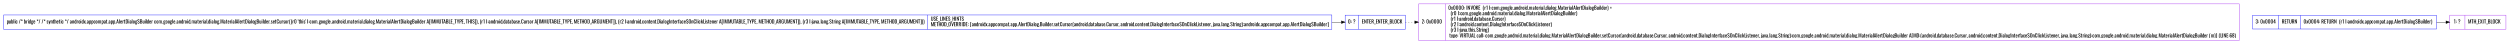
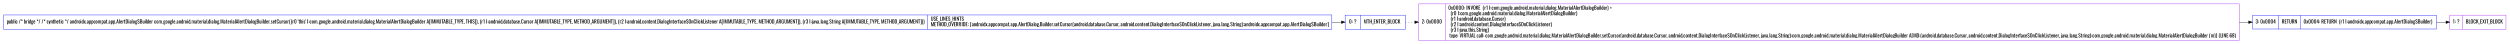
  digraph {
    fontname=Oswald
    rankdir=LR
    node [color=blue fontname=Oswald shape=record]
    edge [fontname=Oswald style=solid]
-   n1 [label="{0\:\ ?|ENTER_ENTER_BLOCK\l}"]
+   n1 [label="{0\:\ ?|MTH_ENTER_BLOCK\l}"]
    n2 [color=purple label="{2\:\ 0x0000|0x0000: INVOKE  (r1 I:com.google.android.material.dialog.MaterialAlertDialogBuilder) = \l  (r0 I:com.google.android.material.dialog.MaterialAlertDialogBuilder)\l  (r1 I:android.database.Cursor)\l  (r2 I:android.content.DialogInterface$OnClickListener)\l  (r3 I:java.this.String)\l type: VIRTUAL call: com.google.android.material.dialog.MaterialAlertDialogBuilder.setCursor(android.database.Cursor, android.content.DialogInterface$OnClickListener, java.lang.String):com.google.android.material.dialog.MaterialAlertDialogBuilder A[MD:(android.database.Cursor, android.content.DialogInterface$OnClickListener, java.lang.String):com.google.android.material.dialog.MaterialAlertDialogBuilder (m)] (LINE:68)\l}"]
    n3 [label="{3\:\ 0x0004|RETURN\l|0x0004: RETURN  (r1 I:androidx.appcompat.app.AlertDialog$Builder) \l}"]
-   n4 [color=purple label="{1\:\ ?|MTH_EXIT_BLOCK\l}"]
+   n4 [color=purple label="{1\:\ ?|BLOCK_EXIT_BLOCK\l}"]
    n5 [label="{public \/* bridge *\/ \/* synthetic *\/ androidx.appcompat.app.AlertDialog$Builder com.google.android.material.dialog.MaterialAlertDialogBuilder.setCursor((r0 'this' I:com.google.android.material.dialog.MaterialAlertDialogBuilder A[IMMUTABLE_TYPE, THIS]), (r1 I:android.database.Cursor A[IMMUTABLE_TYPE, METHOD_ARGUMENT]), (r2 I:android.content.DialogInterface$OnClickListener A[IMMUTABLE_TYPE, METHOD_ARGUMENT]), (r3 I:java.lang.String A[IMMUTABLE_TYPE, METHOD_ARGUMENT]))  | USE_LINES_HINTS\lMETHOD_OVERRIDE: [androidx.appcompat.app.AlertDialog.Builder.setCursor(android.database.Cursor, android.content.DialogInterface$OnClickListener, java.lang.String):androidx.appcompat.app.AlertDialog$Builder]\l}"]
    n1 -> n2 [style=dotted]
+   n2 -> n3
    n3 -> n4
    n5 -> n1
  }
